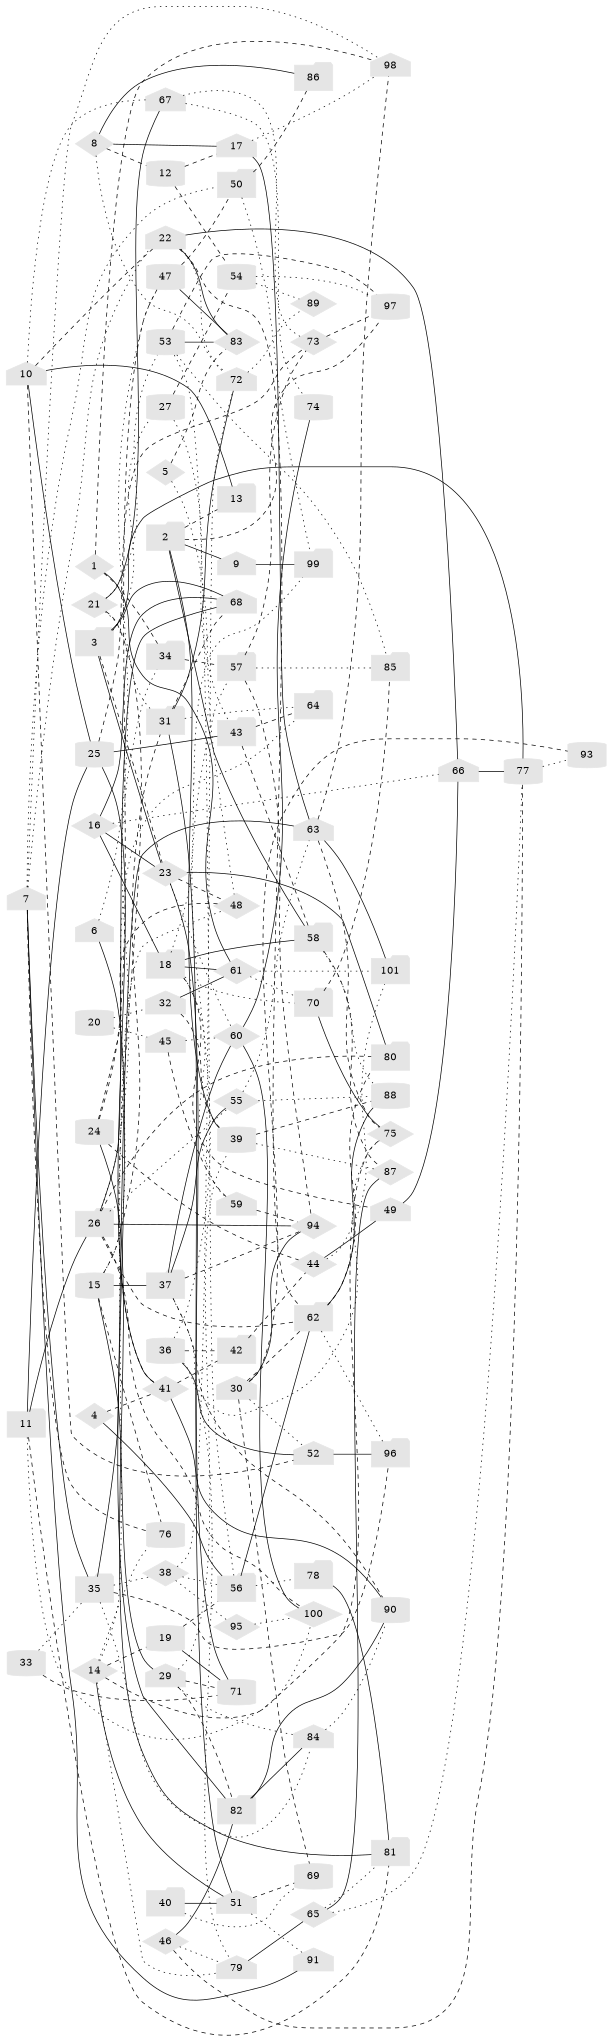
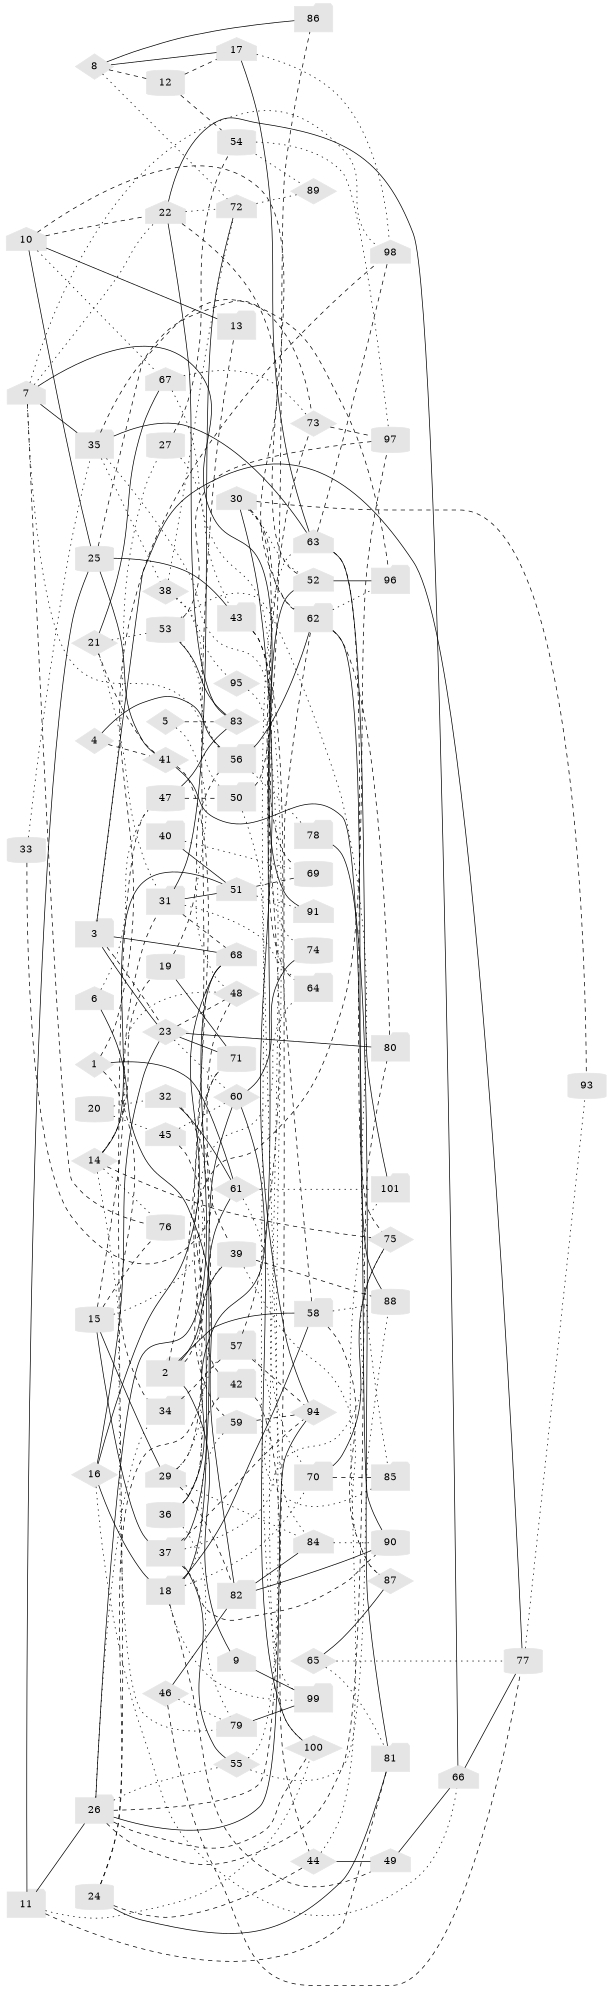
  graph {
    rankdir=LR
    node [color=gray90 shape=folder style=filled]
    edge [style=dotted]
    1 [shape=diamond]
    34
    61 [shape=diamond]
    98 [shape=house]
    57
    70
    101
    9 [shape=house]
    2
    13
    39 [shape=cylinder]
    58
    97 [shape=cylinder]
    99
    87 [shape=diamond]
    88 [shape=cylinder]
    23 [shape=diamond]
    3
    27 [shape=cylinder]
    68 [shape=house]
    77 [shape=cylinder]
    48 [shape=diamond]
    71 [shape=cylinder]
    60 [shape=diamond]
    80
    54 [shape=cylinder]
    43
    93 [shape=cylinder]
    4 [shape=diamond]
    41 [shape=diamond]
    56
    42
    90 [shape=cylinder]
    62
    78
    5 [shape=diamond]
    83 [shape=diamond]
    6 [shape=house]
    47 [shape=cylinder]
    82
    50
    84 [shape=house]
    7 [shape=house]
    22 [shape=house]
    35
    76 [shape=cylinder]
    91 [shape=house]
    72 [shape=house]
    66 [shape=house]
    63 [shape=house]
    38 [shape=diamond]
    96
    86
    8 [shape=diamond]
    12 [shape=cylinder]
    17 [shape=house]
    89 [shape=diamond]
    10 [shape=house]
    25 [shape=cylinder]
    52 [shape=house]
    67 [shape=house]
    73 [shape=diamond]
    74 [shape=cylinder]
    11
    26
    81
    100 [shape=diamond]
    55 [shape=diamond]
    94 [shape=diamond]
    14 [shape=diamond]
    19 [shape=cylinder]
    51 [shape=house]
    75 [shape=diamond]
    79 [shape=house]
    69 [shape=cylinder]
    15 [shape=cylinder]
    29 [shape=house]
    31
    37
    64
    16 [shape=diamond]
    18
    49 [shape=house]
    59 [shape=house]
    85
    20 [shape=cylinder]
    32 [shape=house]
    45 [shape=house]
    21 [shape=diamond]
    53 [shape=cylinder]
    24 [shape=cylinder]
    44 [shape=diamond]
    33 [shape=cylinder]
    30 [shape=house]
    95 [shape=diamond]
    36 [shape=cylinder]
    40
    46 [shape=diamond]
    65 [shape=diamond]
    1 -- 34 [style=dashed]
    1 -- 61 [style=solid]
    1 -- 98 [style=dashed]
    34 -- 57 [style=dashed]
    61 -- 70
    61 -- 101
    57 -- 73 [style=dashed]
    57 -- 94 [style=dashed]
    57 -- 85
    70 -- 75 [style=solid]
    70 -- 85 [style=dashed]
    9 -- 99 [style=solid]
    2 -- 9 [style=solid]
    2 -- 13 [style=dashed]
    2 -- 39 [style=solid]
    2 -- 58 [style=solid]
    2 -- 97 [style=dashed]
    39 -- 87
    39 -- 88 [style=dashed]
    58 -- 87 [style=dashed]
    58 -- 88
    23 -- 48 [style=dashed]
    23 -- 71 [style=solid]
    23 -- 60
    23 -- 80 [style=solid]
    3 -- 23 [style=solid]
    3 -- 23 [style=dashed]
    3 -- 27
    3 -- 68 [style=solid]
    3 -- 77 [style=solid]
    27 -- 54 [style=dashed]
    27 -- 43
    77 -- 93
    60 -- 74 [style=solid]
    60 -- 100 [style=solid]
    54 -- 97
    54 -- 89
    43 -- 58 [style=dashed]
    43 -- 64 [style=dashed]
    4 -- 41 [style=dashed]
    4 -- 56 [style=solid]
    41 -- 42 [style=dashed]
    41 -- 90 [style=solid]
    56 -- 62 [style=solid]
    56 -- 78
    42 -- 44 [style=dashed]
    62 -- 88 [style=solid]
    62 -- 80 [style=dashed]
    62 -- 96
    78 -- 81 [style=solid]
    5 -- 48
    5 -- 83 [style=dashed]
    6 -- 47
    6 -- 82 [style=solid]
    47 -- 83 [style=solid]
    47 -- 50 [style=dashed]
    82 -- 90 [style=solid]
    82 -- 84 [style=solid]
    50 -- 99
    50 -- 86 [style=dashed]
    84 -- 90
    7 -- 98
    7 -- 50
    7 -- 22
    7 -- 35 [style=solid]
    7 -- 76 [style=dashed]
    7 -- 91 [style=solid]
    22 -- 62 [style=dashed]
    22 -- 83 [style=solid]
    22 -- 72
    22 -- 66 [style=solid]
    35 -- 84
    35 -- 63 [style=solid]
    35 -- 38
    35 -- 96 [style=dashed]
    72 -- 89
    66 -- 77 [style=solid]
    63 -- 98 [style=dashed]
    63 -- 101 [style=solid]
    63 -- 75 [style=dashed]
    38 -- 56
    38 -- 72
    38 -- 95
    8 -- 72
    8 -- 86 [style=solid]
    8 -- 12 [style=dashed]
    8 -- 17 [style=solid]
    12 -- 54 [style=dashed]
    12 -- 17 [style=dashed]
    17 -- 98
    17 -- 63 [style=solid]
    10 -- 13 [style=solid]
    10 -- 22 [style=dashed]
    10 -- 25 [style=solid]
    10 -- 52 [style=dashed]
    10 -- 67
    25 -- 43 [style=solid]
    25 -- 41 [style=solid]
    25 -- 73 [style=dashed]
    52 -- 96 [style=solid]
    67 -- 73
    67 -- 74
    73 -- 97 [style=dashed]
    11 -- 25 [style=solid]
    11 -- 26 [style=solid]
    11 -- 81 [style=dashed]
    11 -- 100
    26 -- 34
    26 -- 68 [style=solid]
    26 -- 80 [style=dashed]
    26 -- 62 [style=dashed]
    26 -- 100 [style=dashed]
    26 -- 55
    26 -- 94 [style=solid]
    55 -- 88
    55 -- 63
    14 -- 48
    14 -- 76
    14 -- 19 [style=dashed]
    14 -- 51 [style=solid]
    14 -- 75 [style=dashed]
    14 -- 79
    19 -- 71 [style=solid]
    19 -- 56 [style=dashed]
    51 -- 91
    51 -- 69 [style=dashed]
-   79 -- 65 [style=solid]
+   79 -- 99 [style=solid]
    15 -- 76 [style=dashed]
    15 -- 29 [style=solid]
    15 -- 31 [style=dashed]
    15 -- 37 [style=solid]
    15 -- 64
    29 -- 39
    29 -- 71 [style=dashed]
    29 -- 82 [style=dashed]
    29 -- 84
    31 -- 68 [style=dashed]
    31 -- 72 [style=solid]
    31 -- 51 [style=solid]
    31 -- 64
    37 -- 60 [style=solid]
    37 -- 90 [style=dashed]
    37 -- 55 [style=solid]
    37 -- 94 [style=dashed]
    37 -- 75
    16 -- 23 [style=solid]
    16 -- 68 [style=solid]
    16 -- 66
    16 -- 18 [style=solid]
    18 -- 61 [style=solid]
    18 -- 70
    18 -- 58 [style=solid]
    18 -- 99
    18 -- 49 [style=dashed]
    18 -- 59
    49 -- 66 [style=solid]
    59 -- 94 [style=dashed]
    20 -- 32
    20 -- 45
    32 -- 61 [style=solid]
    32 -- 39 [style=dashed]
    45 -- 60
    45 -- 59 [style=dashed]
    21 -- 41 [style=dashed]
    21 -- 67 [style=solid]
    21 -- 31
    21 -- 53
    53 -- 97 [style=dashed]
    53 -- 56
    53 -- 83 [style=solid]
    53 -- 85
    24 -- 48 [style=dashed]
    24 -- 47 [style=dashed]
    24 -- 81 [style=solid]
    24 -- 44 [style=dashed]
    44 -- 101
    44 -- 49 [style=solid]
    33 -- 71 [style=dashed]
    33 -- 35
    30 -- 93 [style=dashed]
    30 -- 62 [style=dashed]
    30 -- 52
    30 -- 94 [style=solid]
    30 -- 69 [style=dashed]
    95 -- 100
    36 -- 57
    36 -- 42 [style=dashed]
    36 -- 52 [style=solid]
    36 -- 79
    40 -- 51 [style=solid]
    40 -- 69
    46 -- 77 [style=dashed]
    46 -- 82 [style=solid]
    46 -- 79
    65 -- 87 [style=solid]
    65 -- 77
    65 -- 81
  }
